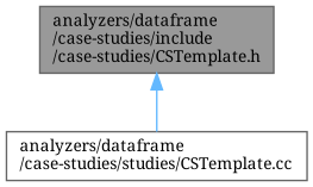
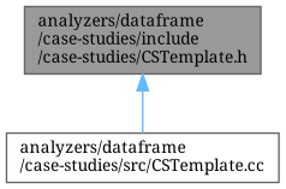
  digraph {
    fontname="Noto Serif"
    node [fontname="Noto Serif" fontsize=10 shape=box style=filled]
    n1 [color=gray40 fillcolor=grey60 fontcolor=black height=0.2 label="analyzers/dataframe\l/case-studies/include\l/case-studies/CSTemplate.h" width=0.4]
-   n2 [color=grey40 fillcolor=white height=0.2 label="analyzers/dataframe\l/case-studies/studies/CSTemplate.cc" width=0.4]
+   n2 [color=grey40 fillcolor=white height=0.2 label="analyzers/dataframe\l/case-studies/src/CSTemplate.cc" width=0.4]
    n1 -> n2 [color=steelblue1 dir=back fontname="Noto Serif" fontsize=10 labelfontname=Helvetica labelfontsize=10 style=solid]
  }
